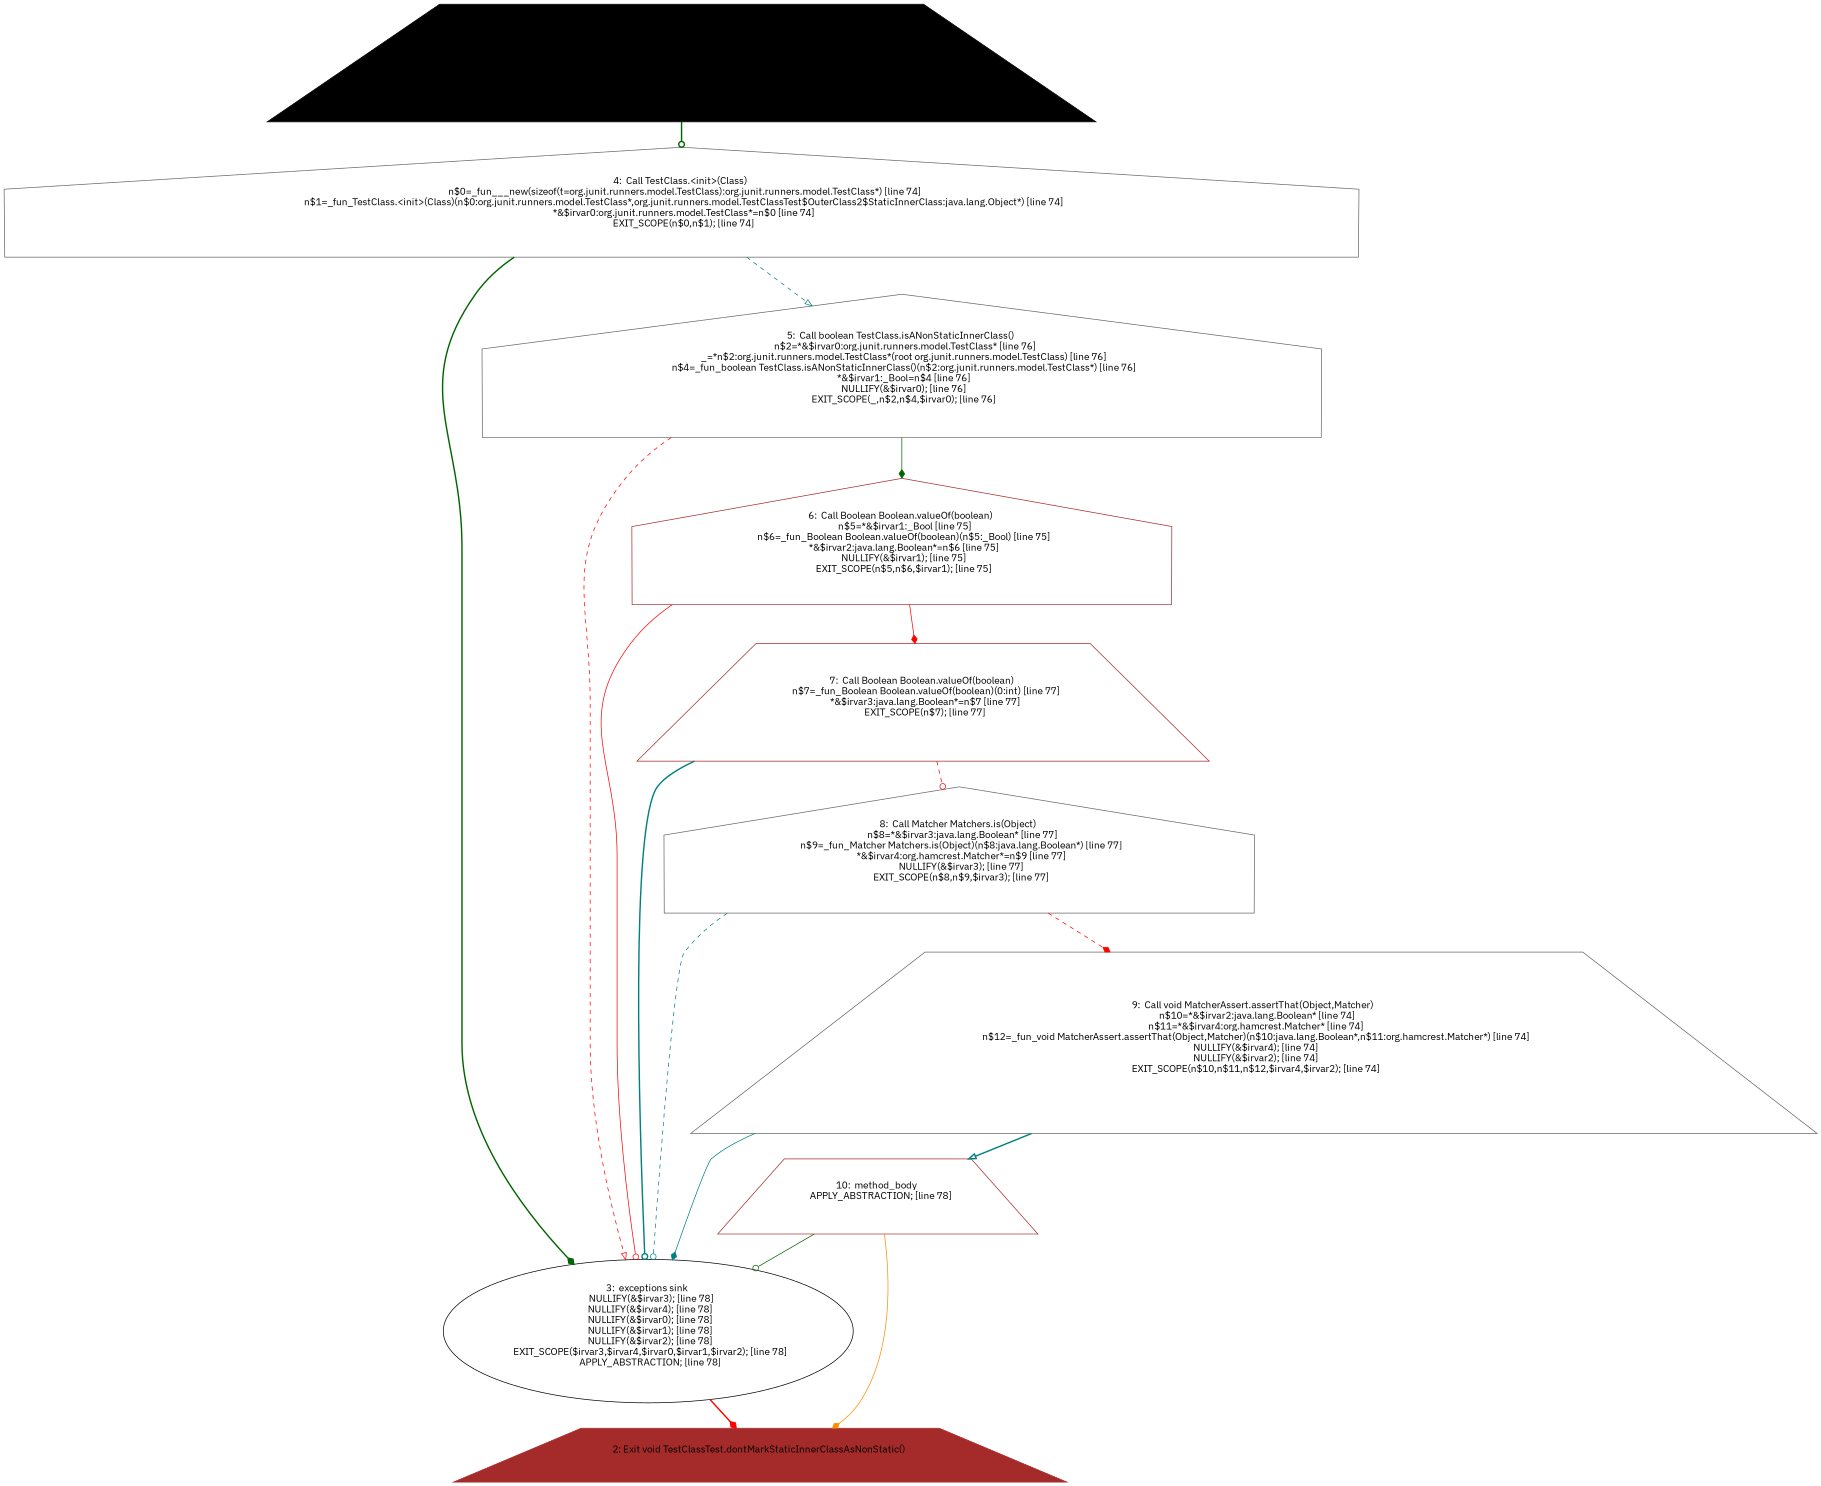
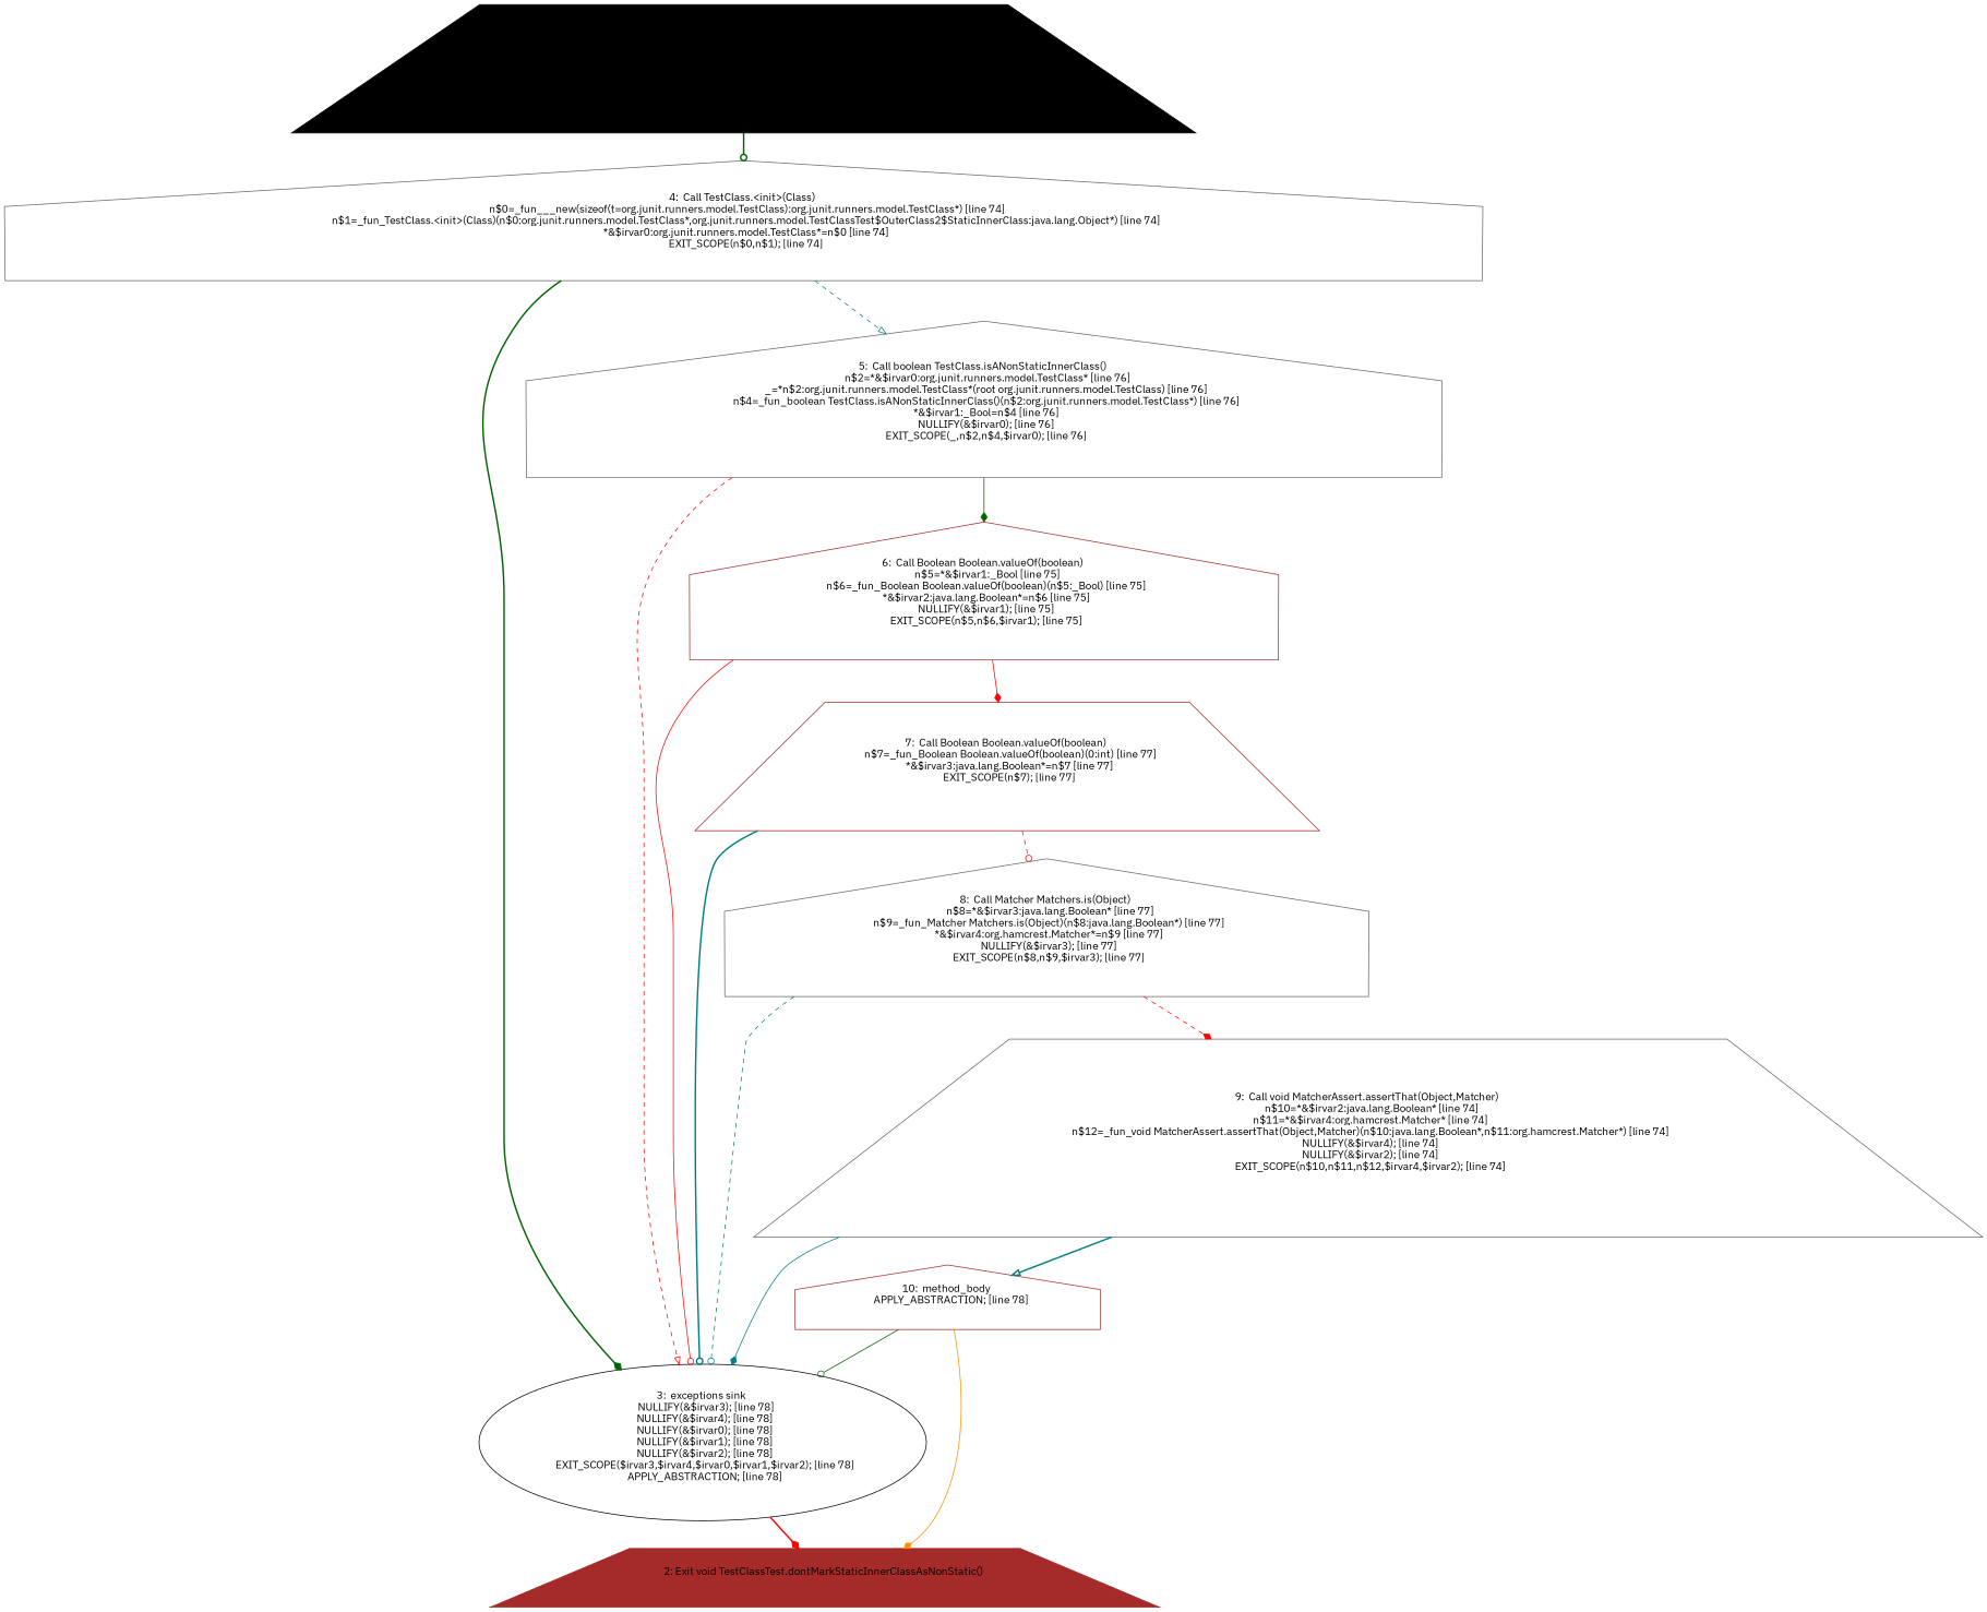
  digraph {
    fontname="IBM Plex Sans"
    node [color=gray40 shape=trapezium fontname="IBM Plex Sans"]
    edge [color=red style=solid arrowhead=diamond fontname="IBM Plex Sans"]
    n1 [color=black label="1: Start void TestClassTest.dontMarkStaticInnerClassAsNonStatic()\nFormals:  this:org.junit.runners.model.TestClassTest*\nLocals:  $irvar4:void $irvar3:void $irvar2:void $irvar1:void $irvar0:void\nAnnotation: <_org.junit.Test> void TestClassTest.dontMarkStaticInnerClassAsNonStatic()() \n  " style=filled]
    n2 [label="4:  Call TestClass.<init>(Class) \n   n$0=_fun___new(sizeof(t=org.junit.runners.model.TestClass):org.junit.runners.model.TestClass*) [line 74]\n  n$1=_fun_TestClass.<init>(Class)(n$0:org.junit.runners.model.TestClass*,org.junit.runners.model.TestClassTest$OuterClass2$StaticInnerClass:java.lang.Object*) [line 74]\n  *&$irvar0:org.junit.runners.model.TestClass*=n$0 [line 74]\n  EXIT_SCOPE(n$0,n$1); [line 74]\n " shape=house]
    n3 [label="3:  exceptions sink \n   NULLIFY(&$irvar3); [line 78]\n  NULLIFY(&$irvar4); [line 78]\n  NULLIFY(&$irvar0); [line 78]\n  NULLIFY(&$irvar1); [line 78]\n  NULLIFY(&$irvar2); [line 78]\n  EXIT_SCOPE($irvar3,$irvar4,$irvar0,$irvar1,$irvar2); [line 78]\n  APPLY_ABSTRACTION; [line 78]\n " shape=ellipse color=black]
    n4 [label="5:  Call boolean TestClass.isANonStaticInnerClass() \n   n$2=*&$irvar0:org.junit.runners.model.TestClass* [line 76]\n  _=*n$2:org.junit.runners.model.TestClass*(root org.junit.runners.model.TestClass) [line 76]\n  n$4=_fun_boolean TestClass.isANonStaticInnerClass()(n$2:org.junit.runners.model.TestClass*) [line 76]\n  *&$irvar1:_Bool=n$4 [line 76]\n  NULLIFY(&$irvar0); [line 76]\n  EXIT_SCOPE(_,n$2,n$4,$irvar0); [line 76]\n " shape=house]
    n5 [color=brown label="2: Exit void TestClassTest.dontMarkStaticInnerClassAsNonStatic() \n  " style=filled]
    n6 [label="6:  Call Boolean Boolean.valueOf(boolean) \n   n$5=*&$irvar1:_Bool [line 75]\n  n$6=_fun_Boolean Boolean.valueOf(boolean)(n$5:_Bool) [line 75]\n  *&$irvar2:java.lang.Boolean*=n$6 [line 75]\n  NULLIFY(&$irvar1); [line 75]\n  EXIT_SCOPE(n$5,n$6,$irvar1); [line 75]\n " shape=house color=brown]
    n7 [label="7:  Call Boolean Boolean.valueOf(boolean) \n   n$7=_fun_Boolean Boolean.valueOf(boolean)(0:int) [line 77]\n  *&$irvar3:java.lang.Boolean*=n$7 [line 77]\n  EXIT_SCOPE(n$7); [line 77]\n " color=brown]
    n8 [label="8:  Call Matcher Matchers.is(Object) \n   n$8=*&$irvar3:java.lang.Boolean* [line 77]\n  n$9=_fun_Matcher Matchers.is(Object)(n$8:java.lang.Boolean*) [line 77]\n  *&$irvar4:org.hamcrest.Matcher*=n$9 [line 77]\n  NULLIFY(&$irvar3); [line 77]\n  EXIT_SCOPE(n$8,n$9,$irvar3); [line 77]\n " shape=house]
    n9 [label="9:  Call void MatcherAssert.assertThat(Object,Matcher) \n   n$10=*&$irvar2:java.lang.Boolean* [line 74]\n  n$11=*&$irvar4:org.hamcrest.Matcher* [line 74]\n  n$12=_fun_void MatcherAssert.assertThat(Object,Matcher)(n$10:java.lang.Boolean*,n$11:org.hamcrest.Matcher*) [line 74]\n  NULLIFY(&$irvar4); [line 74]\n  NULLIFY(&$irvar2); [line 74]\n  EXIT_SCOPE(n$10,n$11,n$12,$irvar4,$irvar2); [line 74]\n "]
-   n10 [label="10:  method_body \n   APPLY_ABSTRACTION; [line 78]\n " color=brown]
+   n10 [label="10:  method_body \n   APPLY_ABSTRACTION; [line 78]\n " shape=house color=brown]
    n1 -> n2 [color=darkgreen style=bold arrowhead=odot]
    n2 -> n3 [color=darkgreen style=bold]
    n2 -> n4 [color=teal style=dashed arrowhead=onormal]
    n3 -> n5 [style=bold]
    n4 -> n3 [style=dashed arrowhead=onormal]
    n4 -> n6 [color=darkgreen]
    n6 -> n3 [arrowhead=odot]
    n6 -> n7
    n7 -> n3 [color=teal style=bold arrowhead=odot]
    n7 -> n8 [style=dashed arrowhead=odot]
    n8 -> n3 [color=teal style=dashed arrowhead=odot]
    n8 -> n9 [style=dashed]
    n9 -> n3 [color=teal]
    n9 -> n10 [color=teal style=bold arrowhead=onormal]
    n10 -> n3 [color=darkgreen arrowhead=odot]
    n10 -> n5 [color=darkorange]
  }
